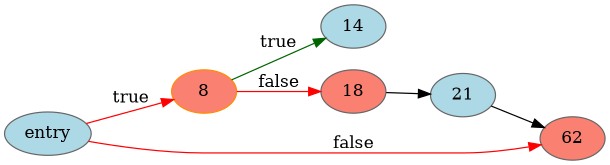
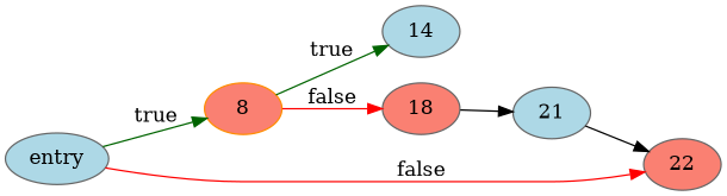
  digraph {
    rankdir=LR
    node [color=gray40 fillcolor=lightblue shape=ellipse style=filled]
    n1 [label=entry]
    8 [color=darkorange fillcolor=salmon]
-   22 [fillcolor=salmon label=62]
+   22 [fillcolor=salmon]
    14
    18 [fillcolor=salmon]
    21
-   n1 -> 8 [color=red label=true]
+   n1 -> 8 [color=darkgreen label=true]
    n1 -> 22 [color=red label=false]
    8 -> 14 [color=darkgreen label=true]
    8 -> 18 [color=red label=false]
    18 -> 21
    21 -> 22
  }
